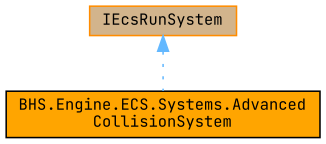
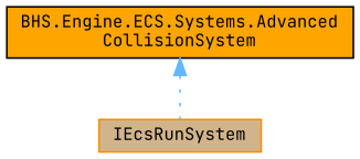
  digraph {
    fontname="JetBrains Mono"
    node [fontname="JetBrains Mono" fontsize=10 shape=box style=filled]
    n1 [color=black fillcolor=orange fontcolor=black height=0.2 label="BHS.Engine.ECS.Systems.Advanced\lCollisionSystem" width=0.4]
    n2 [color=darkorange fillcolor=tan height=0.2 label=IEcsRunSystem width=0.4]
-   n2 -> n1 [color=steelblue1 dir=back fontname="JetBrains Mono" fontsize=10 labelfontname=Helvetica labelfontsize=10 style=dotted]
+   n1 -> n2 [color=steelblue1 dir=back fontname="JetBrains Mono" fontsize=10 labelfontname=Helvetica labelfontsize=10 style=dotted]
  }
